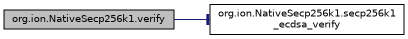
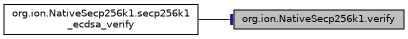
  digraph {
    rankdir=LR
    node [color=black fontname=Helvetica fontsize=10 shape=record style=filled]
    n1 [fillcolor=grey75 fontcolor=black height=0.2 label="org.ion.NativeSecp256k1.verify" width=0.4]
    n2 [fillcolor=white height=0.2 label="org.ion.NativeSecp256k1.secp256k1\l_ecdsa_verify" width=0.4]
-   n1 -> n2 [color=midnightblue fontname=Helvetica fontsize=10 labelfontname=Helvetica labelfontsize=10 style=solid arrowhead=tee]
+   n2 -> n1 [color=midnightblue fontname=Helvetica fontsize=10 labelfontname=Helvetica labelfontsize=10 style=solid arrowhead=tee]
  }
